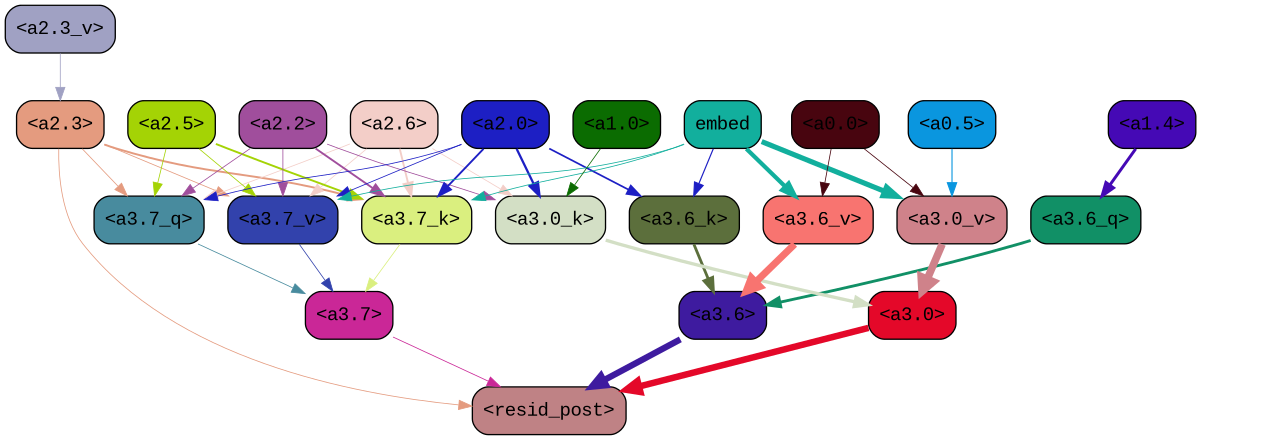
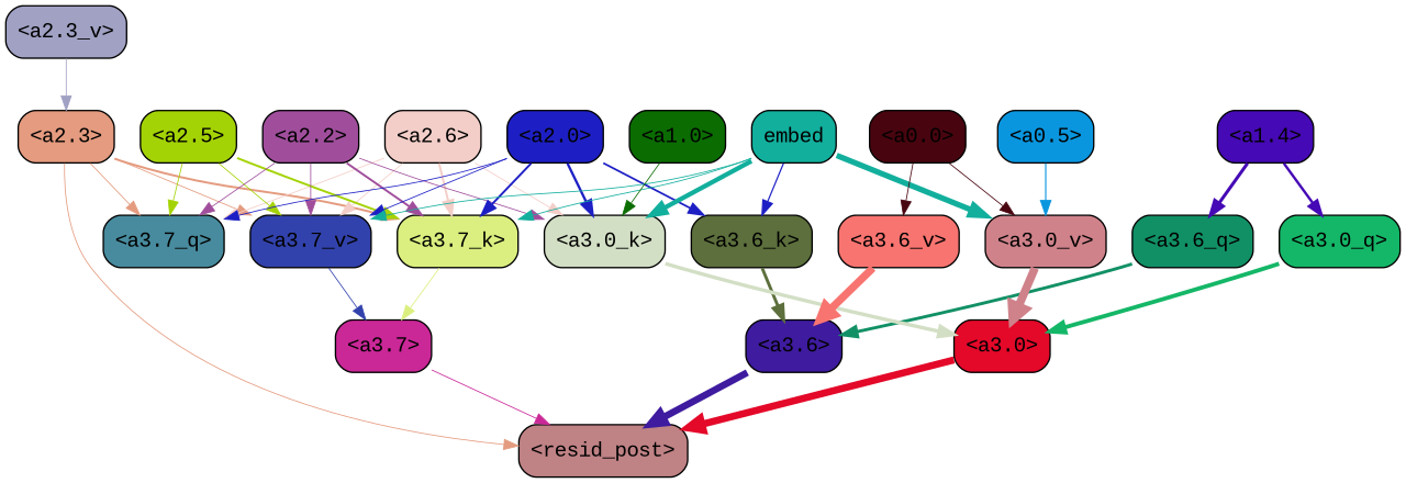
  strict digraph {
    fontname="Liberation Mono"
    splines=true
    node [color=black fontname="Liberation Mono" shape=box style="filled, rounded"]
    edge [color="#1d1fc4" fontname="Liberation Mono" penwidth=0.6]
    "<a3.7>" [fillcolor="#ca2797"]
    "<resid_post>" [fillcolor="#bf8285"]
    "<a3.6>" [fillcolor="#3e1b9f"]
    "<a3.0>" [fillcolor="#e40829"]
    "<a2.3>" [fillcolor="#e49b7f"]
    "<a3.7_q>" [fillcolor="#488b9e"]
    "<a3.7_k>" [fillcolor="#daef7f"]
    "<a3.7_v>" [fillcolor="#3242ac"]
    "<a3.6_q>" [fillcolor="#119066"]
+   "<a3.0_q>" [fillcolor="#14b767"]
    "<a3.6_k>" [fillcolor="#5c6f3c"]
    "<a3.0_k>" [fillcolor="#d3dfc5"]
    "<a3.6_v>" [fillcolor="#f87470"]
    "<a3.0_v>" [fillcolor="#cf828a"]
    "<a2.6>" [fillcolor="#f3cec8"]
    "<a2.5>" [fillcolor="#a4d305"]
    "<a2.2>" [fillcolor="#a04e9c"]
    "<a2.0>" [fillcolor="#1d1fc4"]
    "<a1.4>" [fillcolor="#4509b5"]
    embed [fillcolor="#12af9d"]
    "<a1.0>" [fillcolor="#0b6c01"]
    "<a0.5>" [fillcolor="#0a96df"]
    "<a0.0>" [fillcolor="#48050f"]
    "<a2.3_v>" [fillcolor="#a0a1c3"]
    "<a3.7>" -> "<resid_post>" [color="#ca2797"]
    "<a3.6>" -> "<resid_post>" [color="#3e1b9f" penwidth=4.746312499046326]
    "<a3.0>" -> "<resid_post>" [color="#e40829" penwidth=4.896343111991882]
    "<a2.3>" -> "<resid_post>" [color="#e49b7f"]
    "<a2.3>" -> "<a3.7_q>" [color="#e49b7f"]
    "<a2.3>" -> "<a3.7_k>" [color="#e49b7f" penwidth=1.467104621231556]
    "<a2.3>" -> "<a3.7_v>" [color="#e49b7f"]
-   "<a3.7_q>" -> "<a3.7>" [color="#488b9e"]
    "<a3.7_k>" -> "<a3.7>" [color="#daef7f"]
    "<a3.7_v>" -> "<a3.7>" [color="#3242ac"]
    "<a3.6_q>" -> "<a3.6>" [color="#119066" penwidth=2.160832464694977]
+   "<a3.0_q>" -> "<a3.0>" [color="#14b767" penwidth=2.870753765106201]
    "<a3.6_k>" -> "<a3.6>" [color="#5c6f3c" penwidth=2.13908451795578]
    "<a3.0_k>" -> "<a3.0>" [color="#d3dfc5" penwidth=2.520303964614868]
    "<a3.6_v>" -> "<a3.6>" [color="#f87470" penwidth=5.297133803367615]
    "<a3.0_v>" -> "<a3.0>" [color="#cf828a" penwidth=5.680712580680847]
    "<a2.6>" -> "<a3.7_q>" [color="#f3cec8"]
    "<a2.6>" -> "<a3.7_k>" [color="#f3cec8" penwidth=1.4453159049153328]
    "<a2.6>" -> "<a3.7_v>" [color="#f3cec8"]
    "<a2.6>" -> "<a3.0_k>" [color="#f3cec8"]
    "<a2.5>" -> "<a3.7_q>" [color="#a4d305"]
    "<a2.5>" -> "<a3.7_k>" [color="#a4d305" penwidth=1.4526091292500496]
    "<a2.5>" -> "<a3.7_v>" [color="#a4d305"]
    "<a2.2>" -> "<a3.7_q>" [color="#a04e9c"]
    "<a2.2>" -> "<a3.7_k>" [color="#a04e9c" penwidth=1.4310357049107552]
    "<a2.2>" -> "<a3.7_v>" [color="#a04e9c"]
    "<a2.2>" -> "<a3.0_k>" [color="#a04e9c"]
    "<a2.0>" -> "<a3.7_q>"
    "<a2.0>" -> "<a3.7_k>" [penwidth=1.4314699843525887]
    "<a2.0>" -> "<a3.7_v>"
    "<a2.0>" -> "<a3.6_k>" [penwidth=1.2950235605239868]
    "<a2.0>" -> "<a3.0_k>" [penwidth=1.712992787361145]
    "<a1.4>" -> "<a3.6_q>" [color="#4509b5" penwidth=2.242796540260315]
+   "<a1.4>" -> "<a3.0_q>" [color="#4509b5" penwidth=1.7808996737003326]
    embed -> "<a3.7_k>" [color="#12af9d"]
    embed -> "<a3.7_v>" [color="#12af9d"]
    embed -> "<a3.6_k>" [penwidth=0.891706109046936]
-   embed -> "<a3.6_v>" [color="#12af9d" penwidth=3.1766927242279053]
+   embed -> "<a3.0_k>" [color="#12af9d" penwidth=3.1766927242279053]
    embed -> "<a3.0_v>" [color="#12af9d" penwidth=3.9005755856633186]
    "<a1.0>" -> "<a3.0_k>" [color="#0b6c01"]
    "<a0.5>" -> "<a3.0_v>" [color="#0a96df" penwidth=0.8493617177009583]
    "<a0.0>" -> "<a3.6_v>" [color="#48050f"]
    "<a0.0>" -> "<a3.0_v>" [color="#48050f"]
    "<a2.3_v>" -> "<a2.3>" [color="#a0a1c3"]
  }
